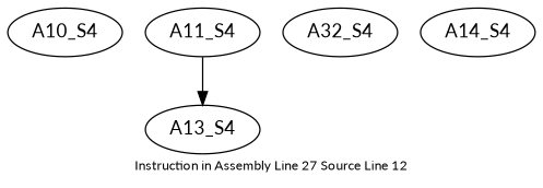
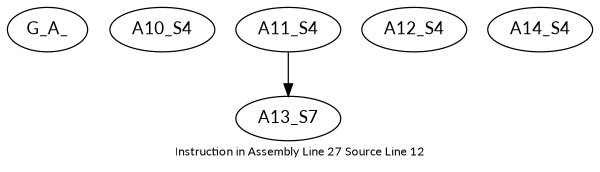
  digraph {
    fontsize=10
    label="Instruction in Assembly Line 27 Source Line 12"
    fontname=Lato
    node [fontname=Lato]
+   G_A_
    A10_S4
    A11_S4
-   A13_S4
-   A12_S4 [label=A32_S4]
+   A13_S4 [label=A13_S7]
+   A12_S4
    A14_S4
    A11_S4 -> A13_S4 [fontname=Lato]
  }
